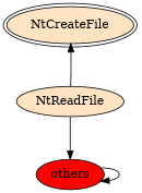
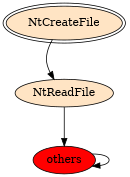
  digraph {
    node [fillcolor=bisque style=filled]
    edge [fontcolor=white]
    n1 [label=NtCreateFile peripheries=2]
    n2 [label=NtReadFile]
    n3 [fillcolor=red label=others]
-   n2 -> n1 [label=1.0]
+   n1 -> n2 [label=1.0]
    n2 -> n3 [label=1.0]
    n3 -> n3 [label=1.0]
  }
